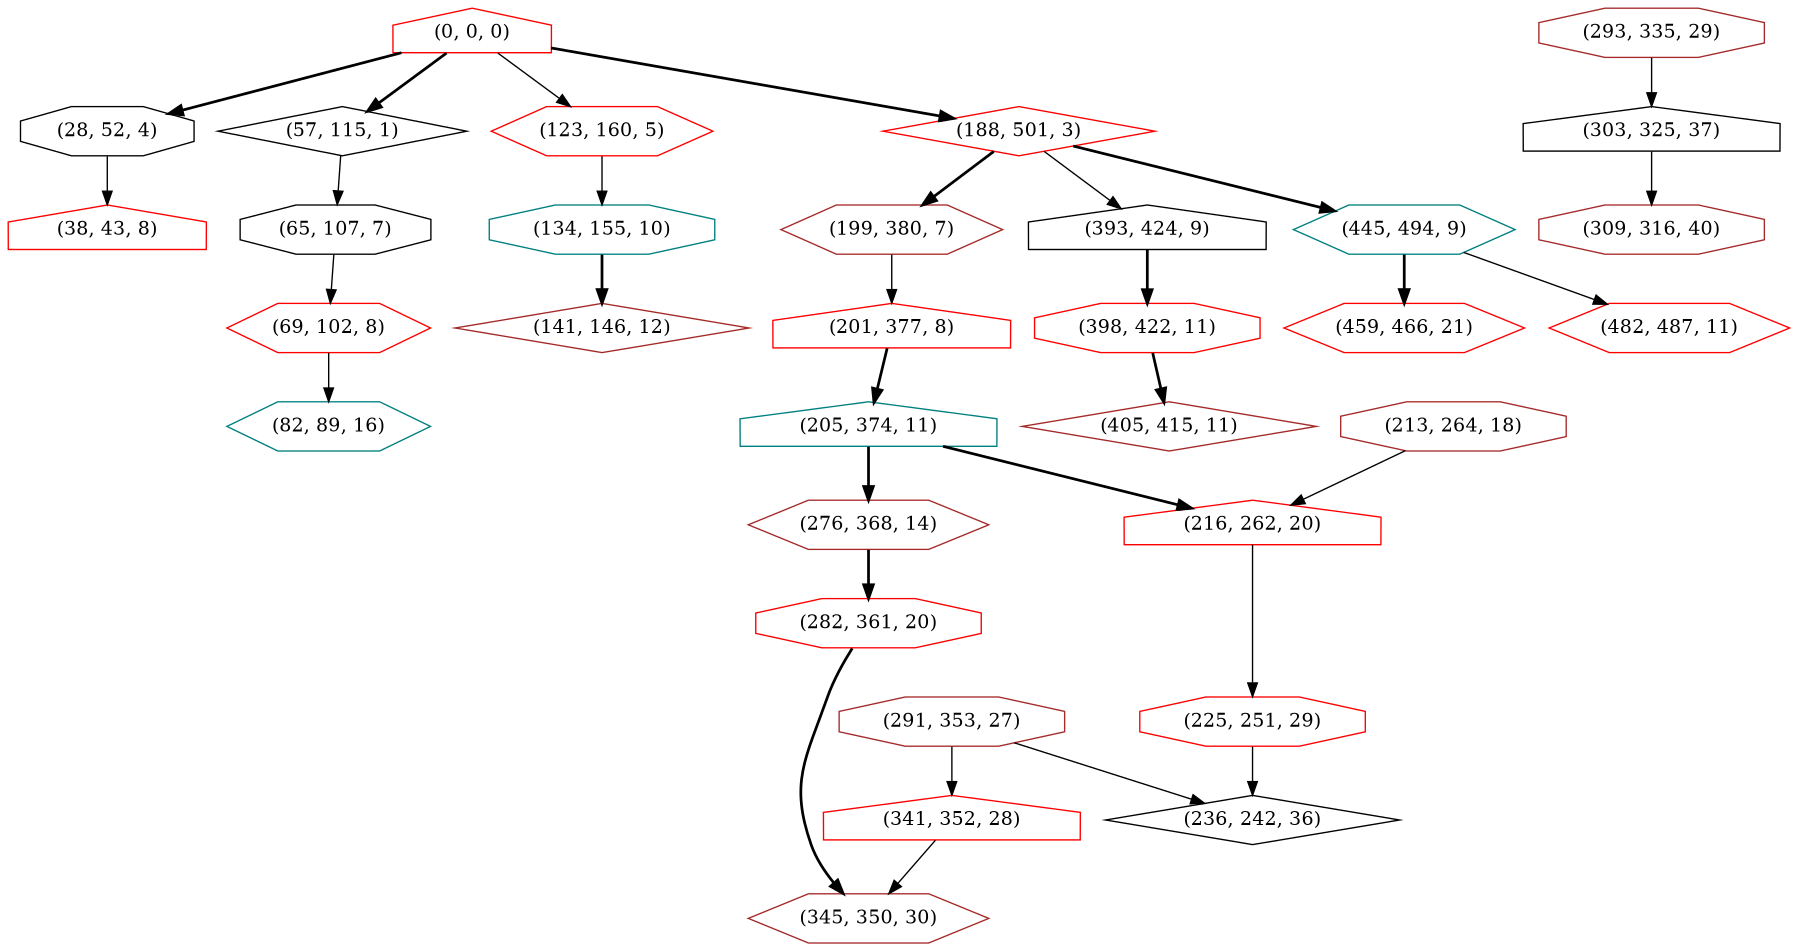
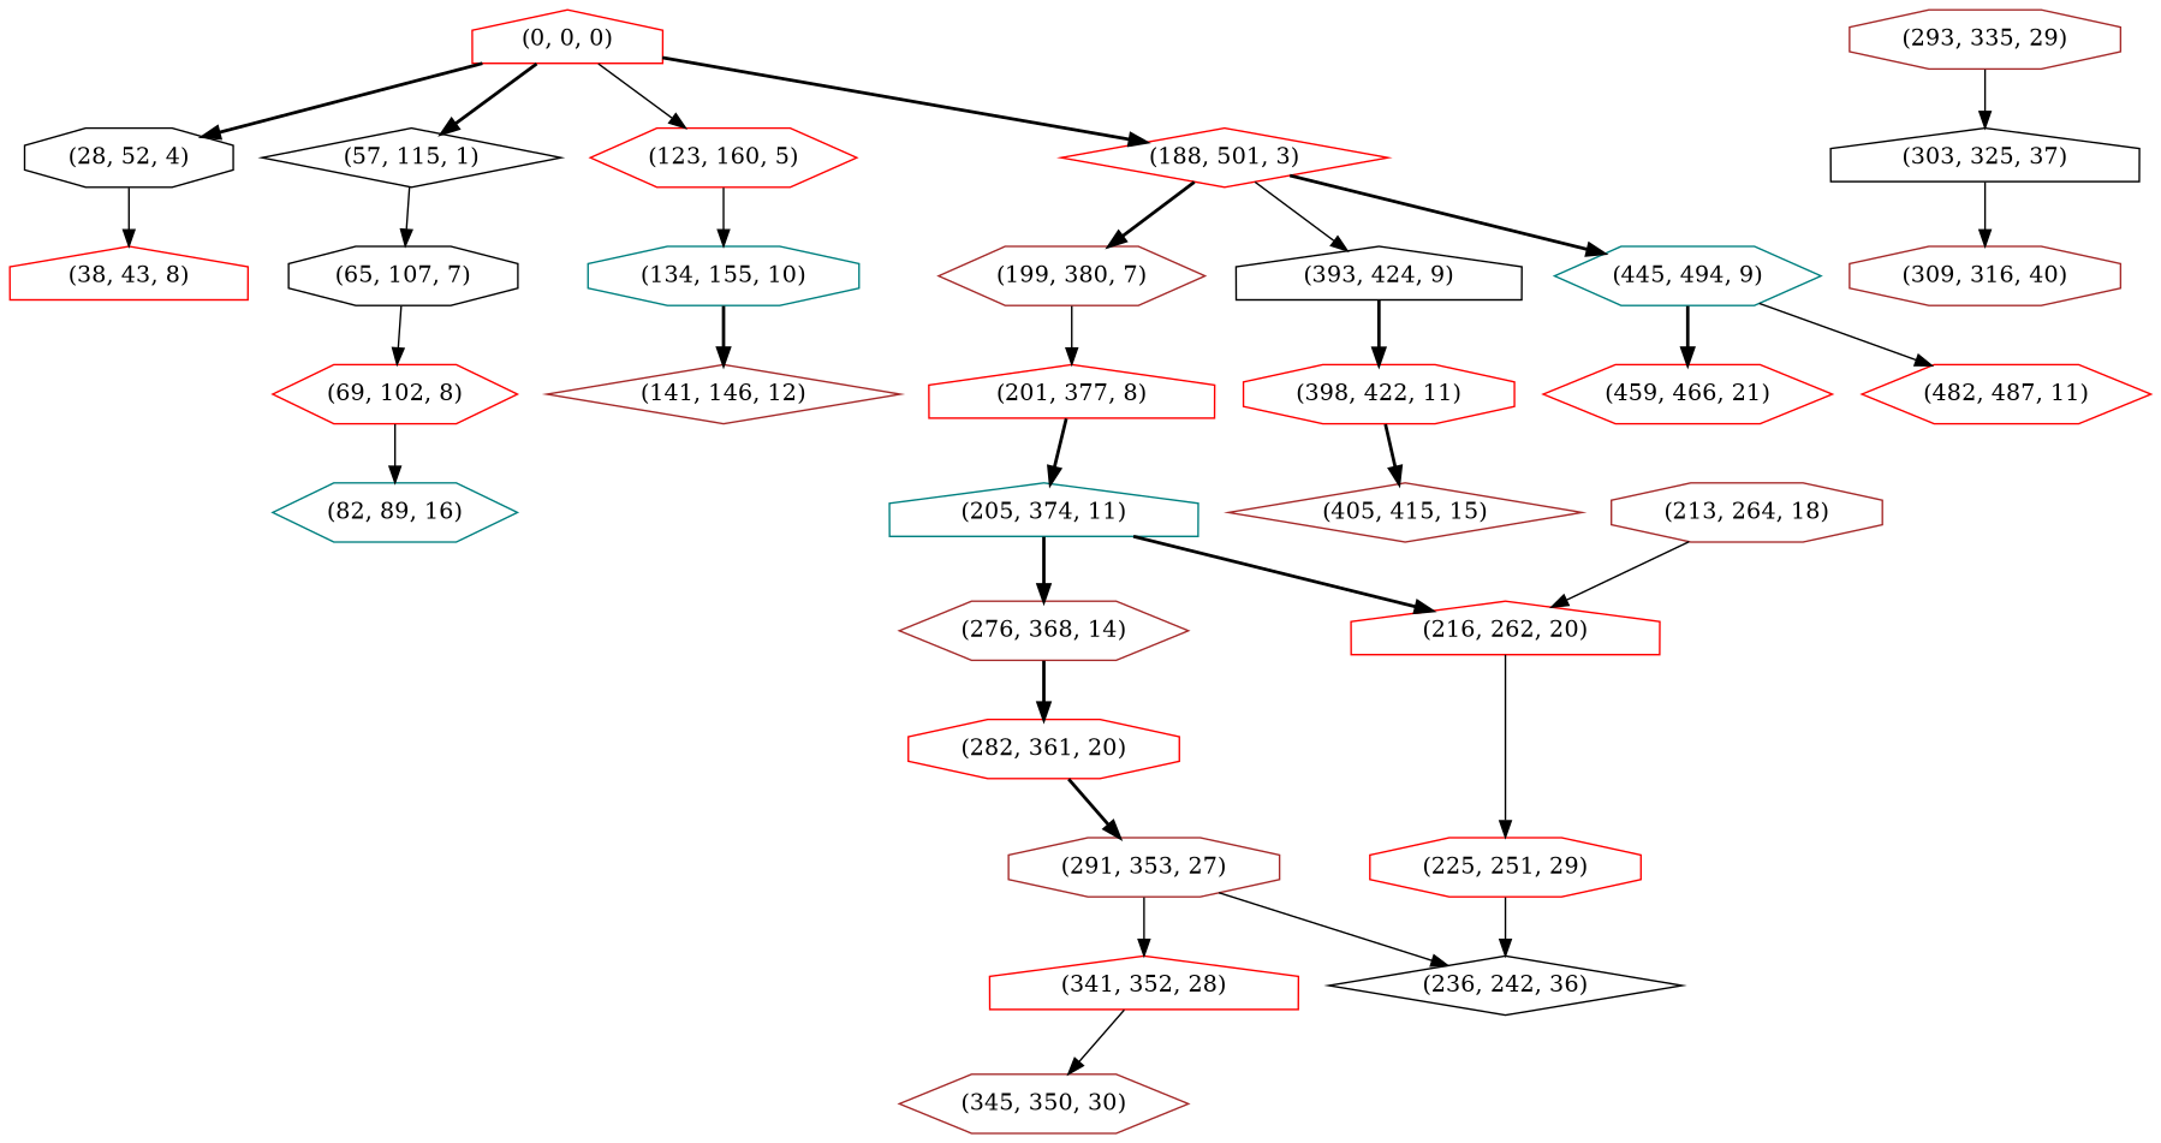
  digraph {
    node [color=red shape=octagon]
    edge [style=solid]
    "(0, 0, 0)" [shape=house]
    "(28, 52, 4)" [color=black]
    "(57, 115, 1)" [color=black shape=diamond]
    "(123, 160, 5)" [shape=hexagon]
    "(188, 501, 3)" [shape=diamond]
    "(38, 43, 8)" [shape=house]
    "(65, 107, 7)" [color=black]
    "(134, 155, 10)" [color=teal]
    "(199, 380, 7)" [color=brown shape=hexagon]
    "(393, 424, 9)" [color=black shape=house]
    "(445, 494, 9)" [color=teal shape=hexagon]
    "(69, 102, 8)" [shape=hexagon]
    "(82, 89, 16)" [color=teal shape=hexagon]
    "(141, 146, 12)" [color=brown shape=diamond]
    "(201, 377, 8)" [shape=house]
    "(398, 422, 11)"
    "(459, 466, 21)" [shape=hexagon]
    "(482, 487, 11)" [shape=hexagon]
    "(205, 374, 11)" [color=teal shape=house]
    "(276, 368, 14)" [color=brown shape=hexagon]
    "(216, 262, 20)" [shape=house]
    "(213, 264, 18)" [color=brown]
    "(282, 361, 20)"
    "(225, 251, 29)"
    "(236, 242, 36)" [color=black shape=diamond]
    "(291, 353, 27)" [color=brown]
    "(341, 352, 28)" [shape=house]
    "(293, 335, 29)" [color=brown]
    "(303, 325, 37)" [color=black shape=house]
    "(345, 350, 30)" [color=brown shape=hexagon]
    "(309, 316, 40)" [color=brown]
-   "(405, 415, 15)" [color=brown shape=diamond label="(405, 415, 11)"]
+   "(405, 415, 15)" [color=brown shape=diamond]
    "(0, 0, 0)" -> "(28, 52, 4)" [style=bold]
    "(0, 0, 0)" -> "(57, 115, 1)" [style=bold]
    "(0, 0, 0)" -> "(123, 160, 5)"
    "(0, 0, 0)" -> "(188, 501, 3)" [style=bold]
    "(28, 52, 4)" -> "(38, 43, 8)"
    "(57, 115, 1)" -> "(65, 107, 7)"
    "(123, 160, 5)" -> "(134, 155, 10)"
    "(188, 501, 3)" -> "(199, 380, 7)" [style=bold]
    "(188, 501, 3)" -> "(393, 424, 9)"
    "(188, 501, 3)" -> "(445, 494, 9)" [style=bold]
    "(65, 107, 7)" -> "(69, 102, 8)"
    "(134, 155, 10)" -> "(141, 146, 12)" [style=bold]
    "(199, 380, 7)" -> "(201, 377, 8)"
    "(393, 424, 9)" -> "(398, 422, 11)" [style=bold]
    "(445, 494, 9)" -> "(459, 466, 21)" [style=bold]
    "(445, 494, 9)" -> "(482, 487, 11)"
    "(69, 102, 8)" -> "(82, 89, 16)"
    "(201, 377, 8)" -> "(205, 374, 11)" [style=bold]
    "(398, 422, 11)" -> "(405, 415, 15)" [style=bold]
    "(205, 374, 11)" -> "(276, 368, 14)" [style=bold]
    "(205, 374, 11)" -> "(216, 262, 20)" [style=bold]
    "(276, 368, 14)" -> "(282, 361, 20)" [style=bold]
    "(216, 262, 20)" -> "(225, 251, 29)"
    "(213, 264, 18)" -> "(216, 262, 20)"
-   "(282, 361, 20)" -> "(345, 350, 30)" [style=bold]
+   "(282, 361, 20)" -> "(291, 353, 27)" [style=bold]
    "(225, 251, 29)" -> "(236, 242, 36)"
    "(291, 353, 27)" -> "(236, 242, 36)"
    "(291, 353, 27)" -> "(341, 352, 28)"
    "(341, 352, 28)" -> "(345, 350, 30)"
    "(293, 335, 29)" -> "(303, 325, 37)"
    "(303, 325, 37)" -> "(309, 316, 40)"
  }
